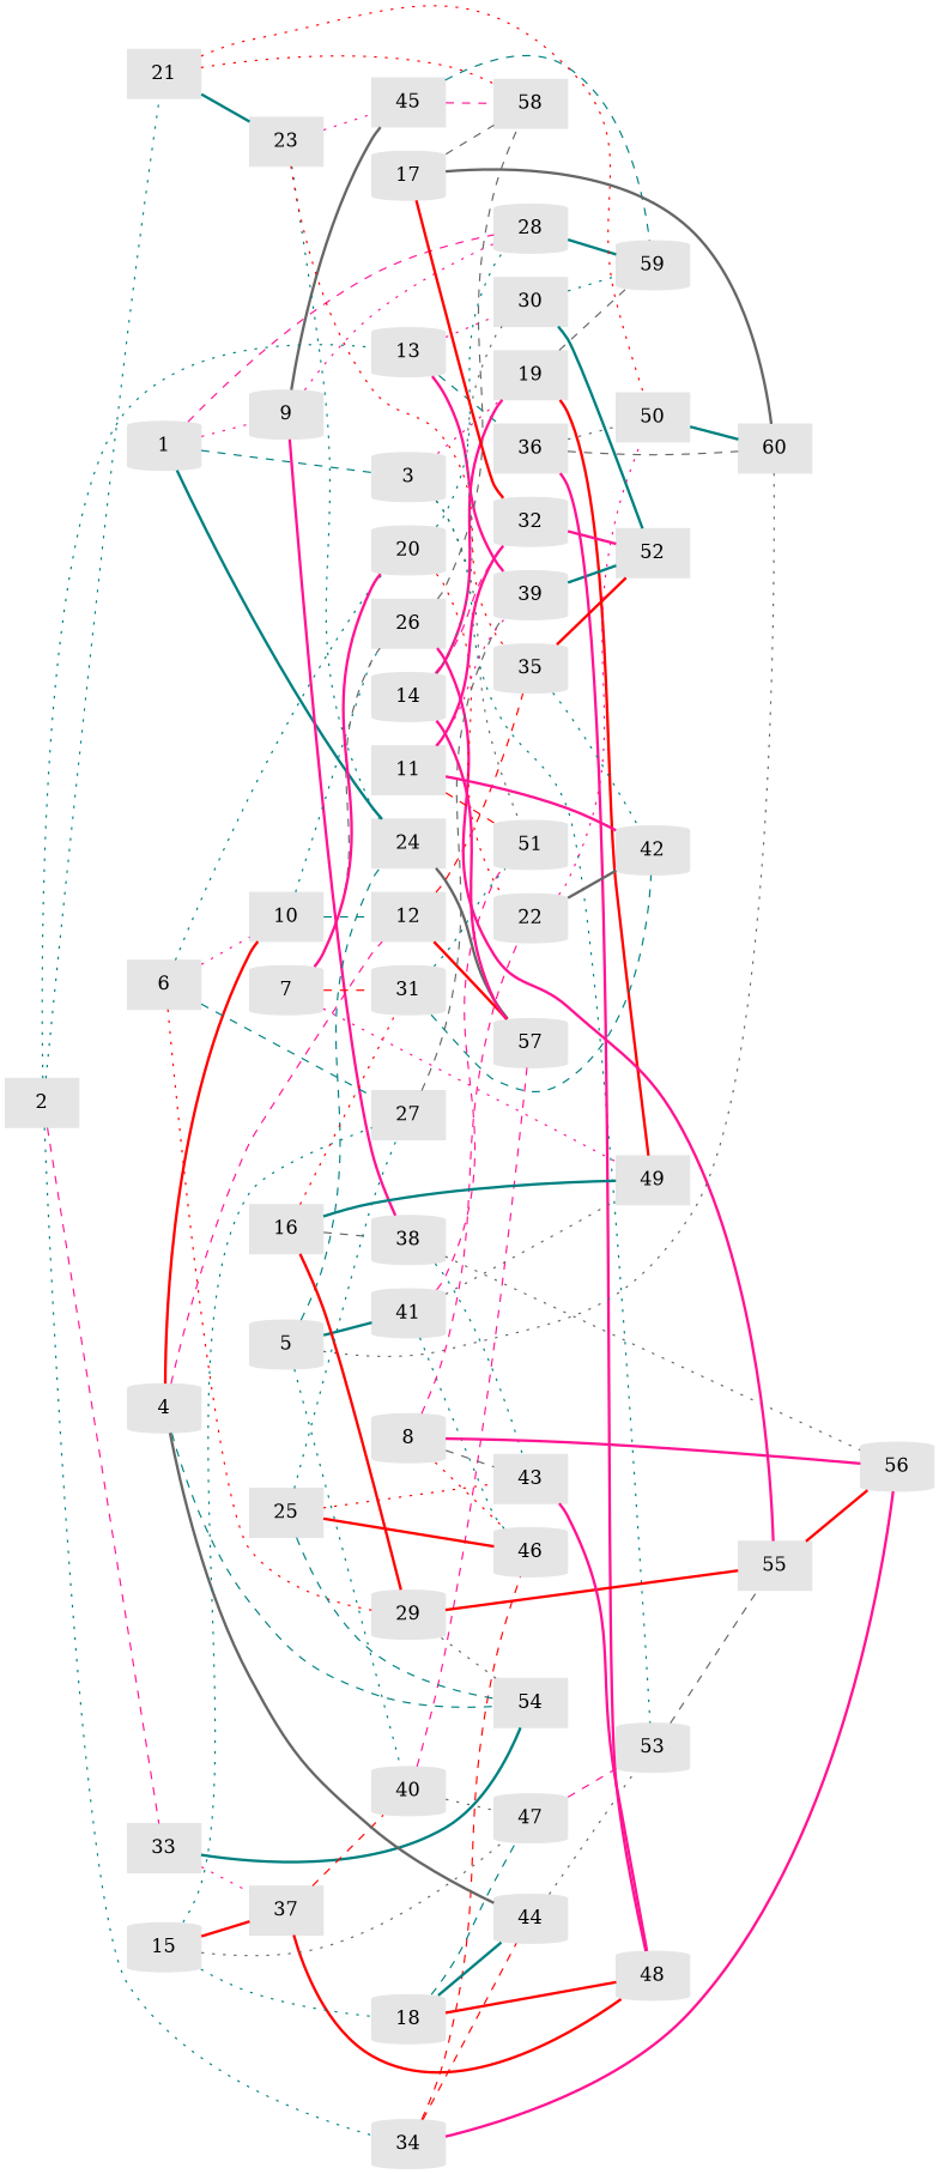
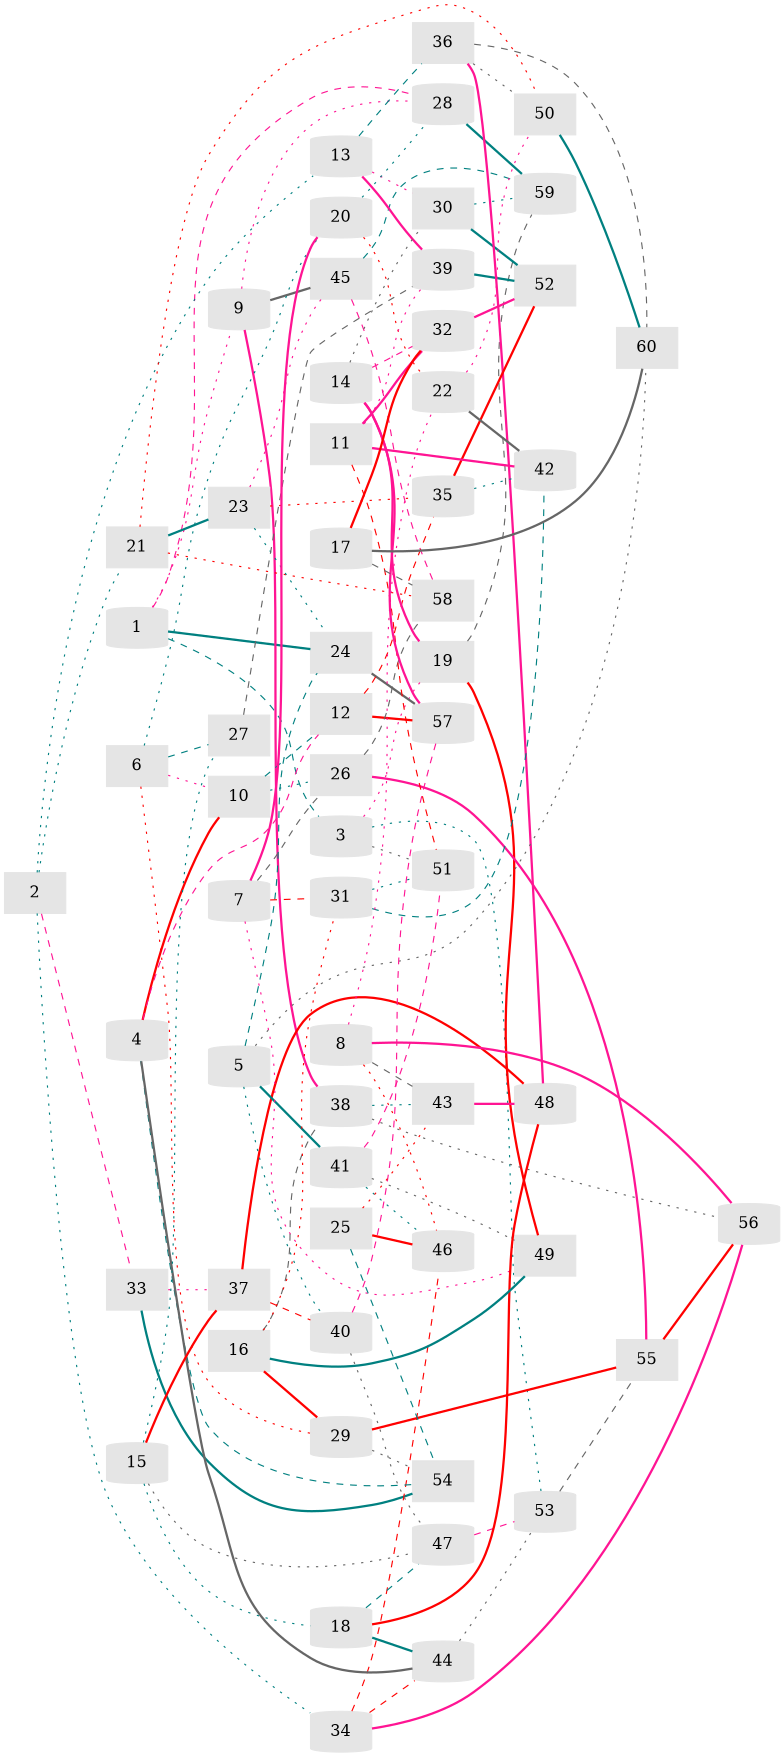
  graph {
    rankdir=LR
    node [color=gray90 shape=cylinder style=filled]
    edge [color=teal style=dotted]
    1
    3
    9
    24 [shape=box]
    28
    19 [shape=box]
    51
    53
    38
    45 [shape=box]
    57
    59
    2 [shape=box]
    13
    21 [shape=box]
    33 [shape=box]
    34
    39
    30 [shape=box]
    36 [shape=box]
    58 [shape=box]
    23 [shape=box]
    50 [shape=box]
    54 [shape=box]
    37 [shape=box]
    44
    46
    56
    49 [shape=box]
    55 [shape=box]
    10 [shape=box]
    4
    12 [shape=box]
    26 [shape=box]
    35
    5
    40
    41
    60 [shape=box]
    47
    6 [shape=box]
    20
    27 [shape=box]
    29
    22
    7
    31
    42
    8
    43 [shape=box]
    48
    11 [shape=box]
    32
    52 [shape=box]
    14
    15
    18
    16 [shape=box]
    17
    25 [shape=box]
    1 -- 3 [style=dashed]
    1 -- 9 [color=deeppink]
    1 -- 24 [style=bold]
    1 -- 28 [color=deeppink style=dashed]
    3 -- 19 [color=deeppink]
    3 -- 51 [color=gray40]
    3 -- 53
    9 -- 28 [color=deeppink]
    9 -- 38 [color=deeppink style=bold]
    9 -- 45 [color=gray40 style=bold]
    24 -- 57 [color=gray40 style=bold]
    28 -- 59 [style=bold]
    19 -- 59 [color=gray40 style=dashed]
    19 -- 49 [color=red style=bold]
    53 -- 55 [color=gray40 style=dashed]
    38 -- 56 [color=gray40]
    38 -- 43
    45 -- 59 [style=dashed]
    45 -- 58 [color=deeppink style=dashed]
    2 -- 13
    2 -- 21
    2 -- 33 [color=deeppink style=dashed]
    2 -- 34
    13 -- 39 [color=deeppink style=bold]
    13 -- 30 [color=deeppink]
    13 -- 36 [style=dashed]
    21 -- 58 [color=red]
    21 -- 23 [style=bold]
    21 -- 50 [color=red]
    33 -- 54 [style=bold]
    33 -- 37 [color=deeppink]
    34 -- 44 [color=red style=dashed]
    34 -- 46 [color=red style=dashed]
    34 -- 56 [color=deeppink style=bold]
    39 -- 52 [style=bold]
    30 -- 59
    30 -- 52 [style=bold]
    36 -- 50 [color=gray40]
    36 -- 60 [color=gray40 style=dashed]
    36 -- 48 [color=deeppink style=bold]
    23 -- 24
    23 -- 45 [color=deeppink]
    23 -- 35 [color=red]
    50 -- 60 [style=bold]
    37 -- 40 [color=red style=dashed]
    37 -- 48 [color=red style=bold]
    44 -- 53 [color=gray40]
    55 -- 56 [color=red style=bold]
    10 -- 12 [style=dashed]
    10 -- 26
    4 -- 54 [style=dashed]
    4 -- 44 [color=gray40 style=bold]
    4 -- 10 [color=red style=bold]
    4 -- 12 [color=deeppink style=dashed]
    12 -- 57 [color=red style=bold]
    12 -- 35 [color=red style=dashed]
    26 -- 58 [color=gray40 style=dashed]
    26 -- 55 [color=deeppink style=bold]
    35 -- 42
    35 -- 52 [color=red style=bold]
    5 -- 24 [style=dashed]
    5 -- 40
    5 -- 41 [style=bold]
    5 -- 60 [color=gray40]
    40 -- 57 [color=deeppink style=dashed]
    40 -- 47 [color=gray40]
    41 -- 51 [color=deeppink style=dashed]
    41 -- 46
    41 -- 49 [color=gray40]
    47 -- 53 [color=deeppink style=dashed]
    6 -- 10 [color=deeppink]
    6 -- 20
    6 -- 27 [style=dashed]
    6 -- 29 [color=red]
    20 -- 28
    20 -- 22 [color=red]
    27 -- 39 [color=gray40 style=dashed]
    29 -- 54 [color=gray40]
    29 -- 55 [color=red style=bold]
    22 -- 50 [color=deeppink]
    22 -- 42 [color=gray40 style=bold]
    7 -- 49 [color=deeppink]
    7 -- 26 [color=gray40 style=dashed]
    7 -- 20 [color=deeppink style=bold]
    7 -- 31 [color=red style=dashed]
    31 -- 51
    31 -- 42 [style=dashed]
    8 -- 46 [color=red]
    8 -- 56 [color=deeppink style=bold]
-   8 -- 22 [color=deeppink style=dashed]
+   8 -- 22 [color=deeppink]
    8 -- 43 [color=gray40 style=dashed]
    43 -- 48 [color=deeppink style=bold]
    11 -- 51 [color=red style=dashed]
    11 -- 39 [color=deeppink]
    11 -- 42 [color=deeppink style=bold]
    11 -- 32 [color=deeppink style=bold]
    32 -- 52 [color=deeppink style=bold]
    14 -- 19 [color=deeppink style=bold]
    14 -- 57 [color=deeppink style=bold]
    14 -- 30 [color=gray40]
    14 -- 32 [color=deeppink style=dashed]
    15 -- 37 [color=red style=bold]
    15 -- 47 [color=gray40]
    15 -- 27
    15 -- 18
    18 -- 44 [style=bold]
    18 -- 47 [style=dashed]
    18 -- 48 [color=red style=bold]
    16 -- 38 [color=gray40 style=dashed]
    16 -- 49 [style=bold]
    16 -- 29 [color=red style=bold]
    16 -- 31 [color=red]
    17 -- 58 [color=gray40 style=dashed]
    17 -- 60 [color=gray40 style=bold]
    17 -- 32 [color=red style=bold]
    25 -- 54 [style=dashed]
    25 -- 46 [color=red style=bold]
-   25 -- 27
    25 -- 43 [color=red]
  }
